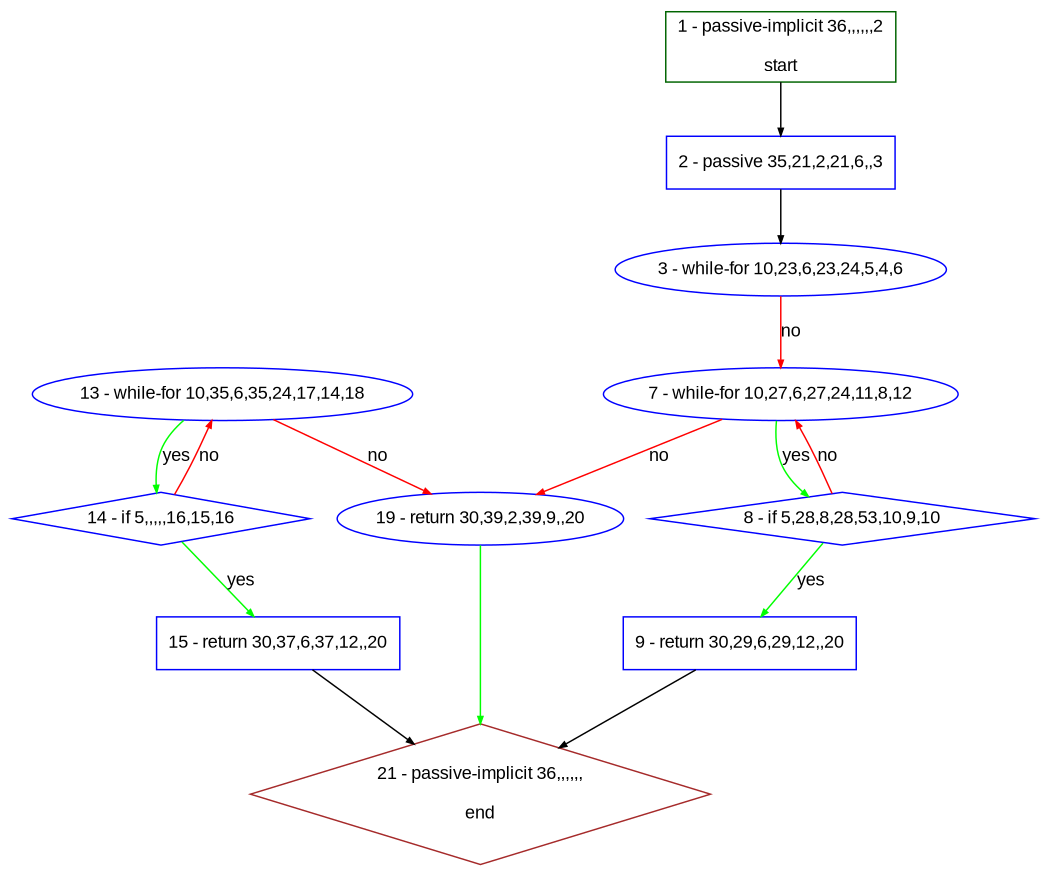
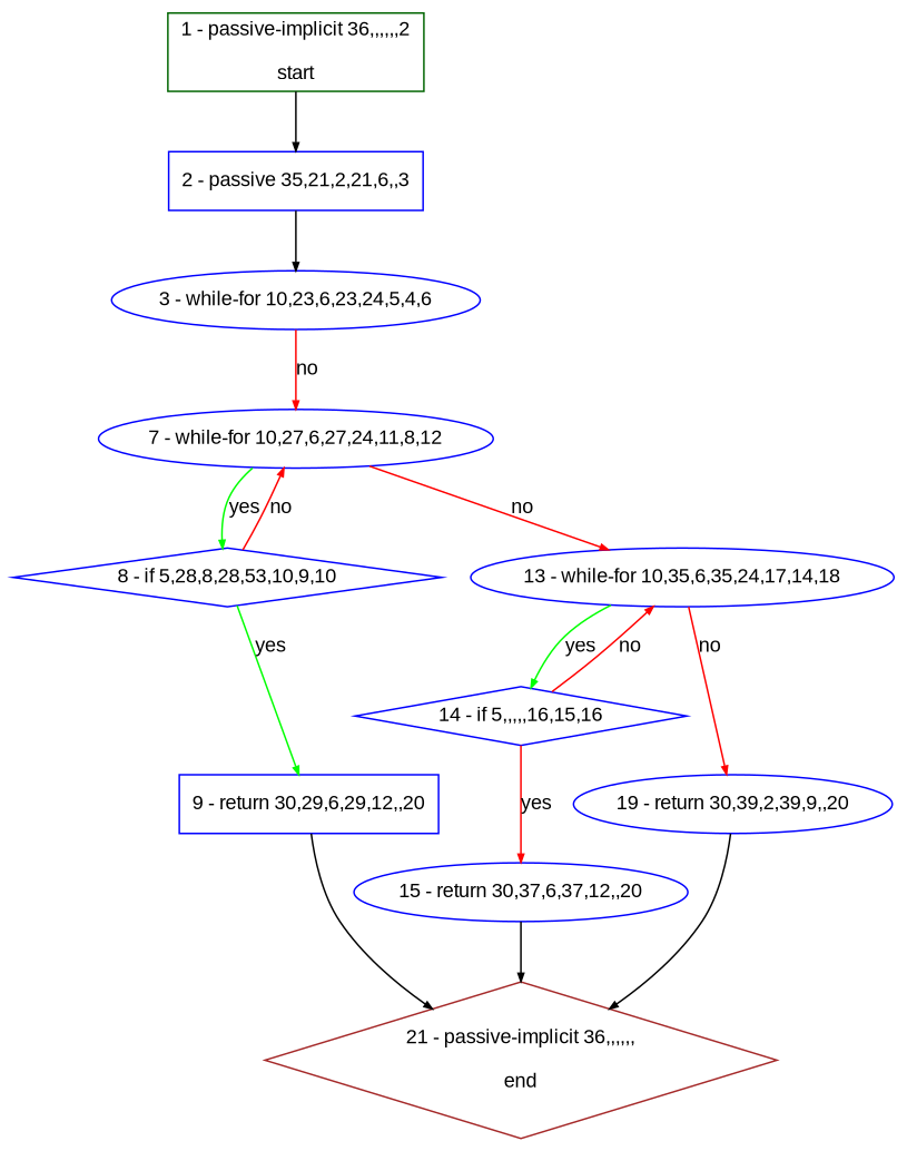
  digraph {
    bgcolor=white
    compound=true
    fillcolor="#FFFFCC"
    fontname=Arial
    fontsize=12
    pack=true
    packmode=clust
    style="rounded,filled"
    node [color="#0000ff" compound=true fillcolor="#ffffff" fixedsize=false fontname=Arial fontsize=12 node_initialized=no shape=box style=filled]
    edge [arrowhead=normal arrowsize=0.5 arrowtail=none color="#000000" compound=true dir=forward fontcolor=black fontname=Arial fontsize=12]
    n1 [label="2 - passive 35,21,2,21,6,,3"]
    n2 [label="3 - while-for 10,23,6,23,24,5,4,6" shape=oval]
    n3 [label="7 - while-for 10,27,6,27,24,11,8,12" shape=oval]
    n4 [color="#006400" label="1 - passive-implicit 36,,,,,,2\n\nstart"]
    n5 [label="8 - if 5,28,8,28,53,10,9,10" shape=diamond]
    n6 [label="13 - while-for 10,35,6,35,24,17,14,18" shape=oval]
    n7 [label="9 - return 30,29,6,29,12,,20"]
    n8 [label="14 - if 5,,,,,16,15,16" shape=diamond]
    n9 [label="19 - return 30,39,2,39,9,,20" shape=ellipse]
    n10 [color="#a52a2a" label="21 - passive-implicit 36,,,,,,\n\nend" shape=diamond]
-   n11 [label="15 - return 30,37,6,37,12,,20"]
+   n11 [label="15 - return 30,37,6,37,12,,20" shape=ellipse]
    n1 -> n2
    n2 -> n3 [color="#ff0000" label=no]
    n3 -> n5 [color="#00ff00" label=yes]
-   n3 -> n9 [color="#ff0000" label=no]
+   n3 -> n6 [color="#ff0000" label=no]
    n4 -> n1
    n5 -> n3 [color="#ff0000" label=no]
    n5 -> n7 [color="#00ff00" label=yes]
    n6 -> n8 [color="#00ff00" label=yes]
    n6 -> n9 [color="#ff0000" label=no]
    n7 -> n10
    n8 -> n6 [color="#ff0000" label=no]
-   n8 -> n11 [color="#00ff00" label=yes]
-   n9 -> n10 [color="#00ff00"]
+   n8 -> n11 [color="#ff0000" label=yes]
+   n9 -> n10
    n11 -> n10
  }
